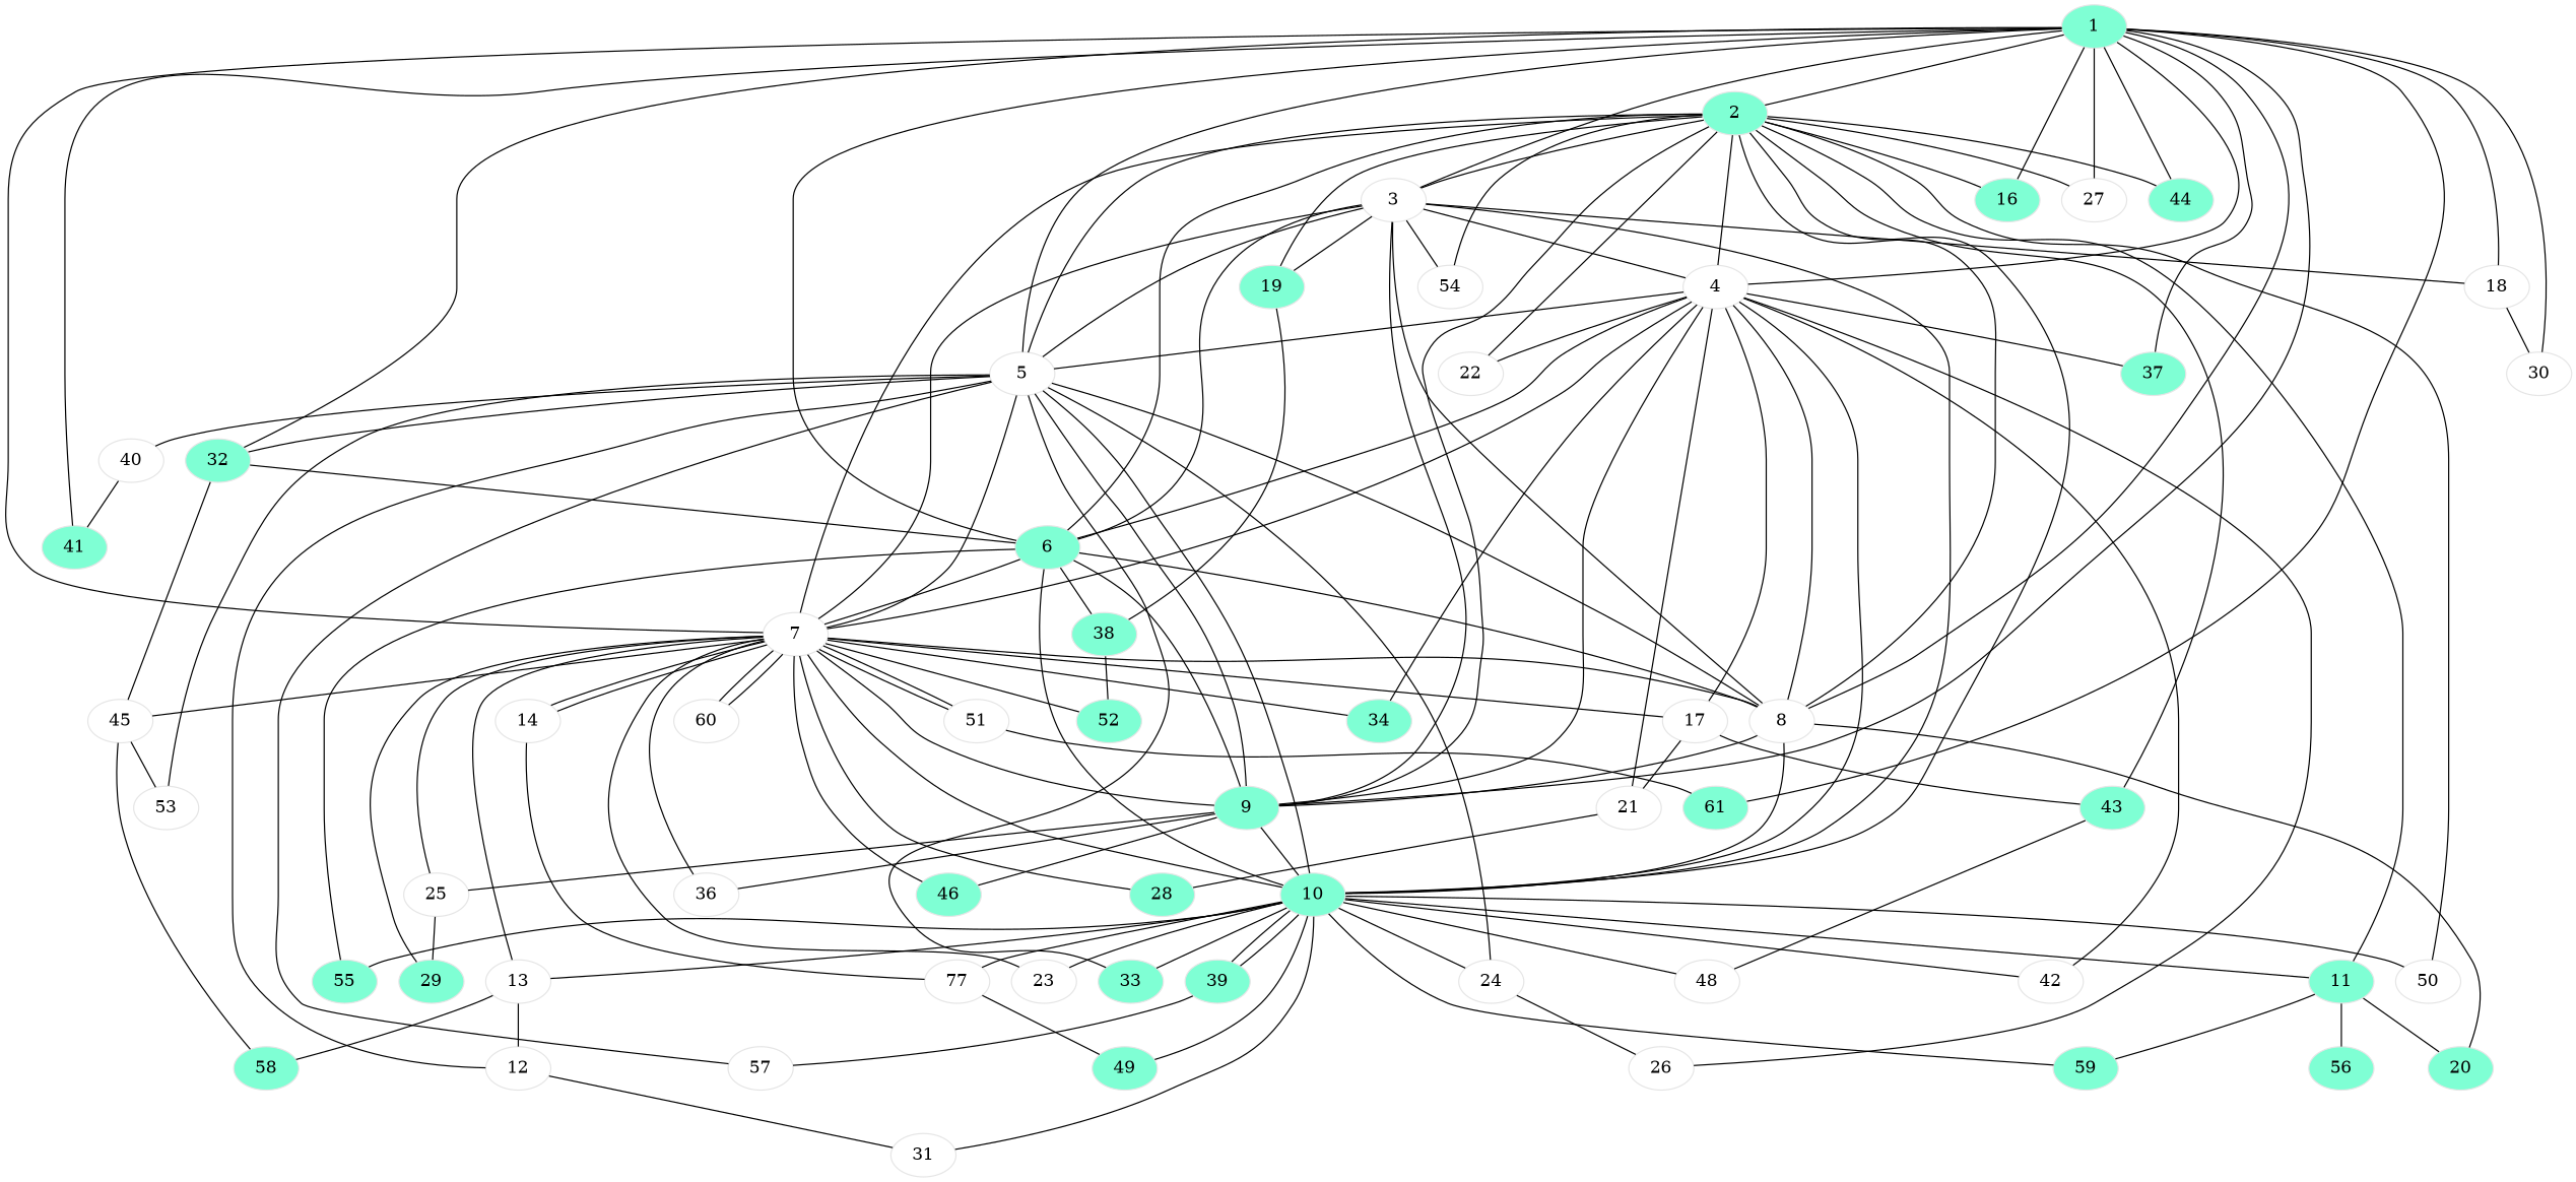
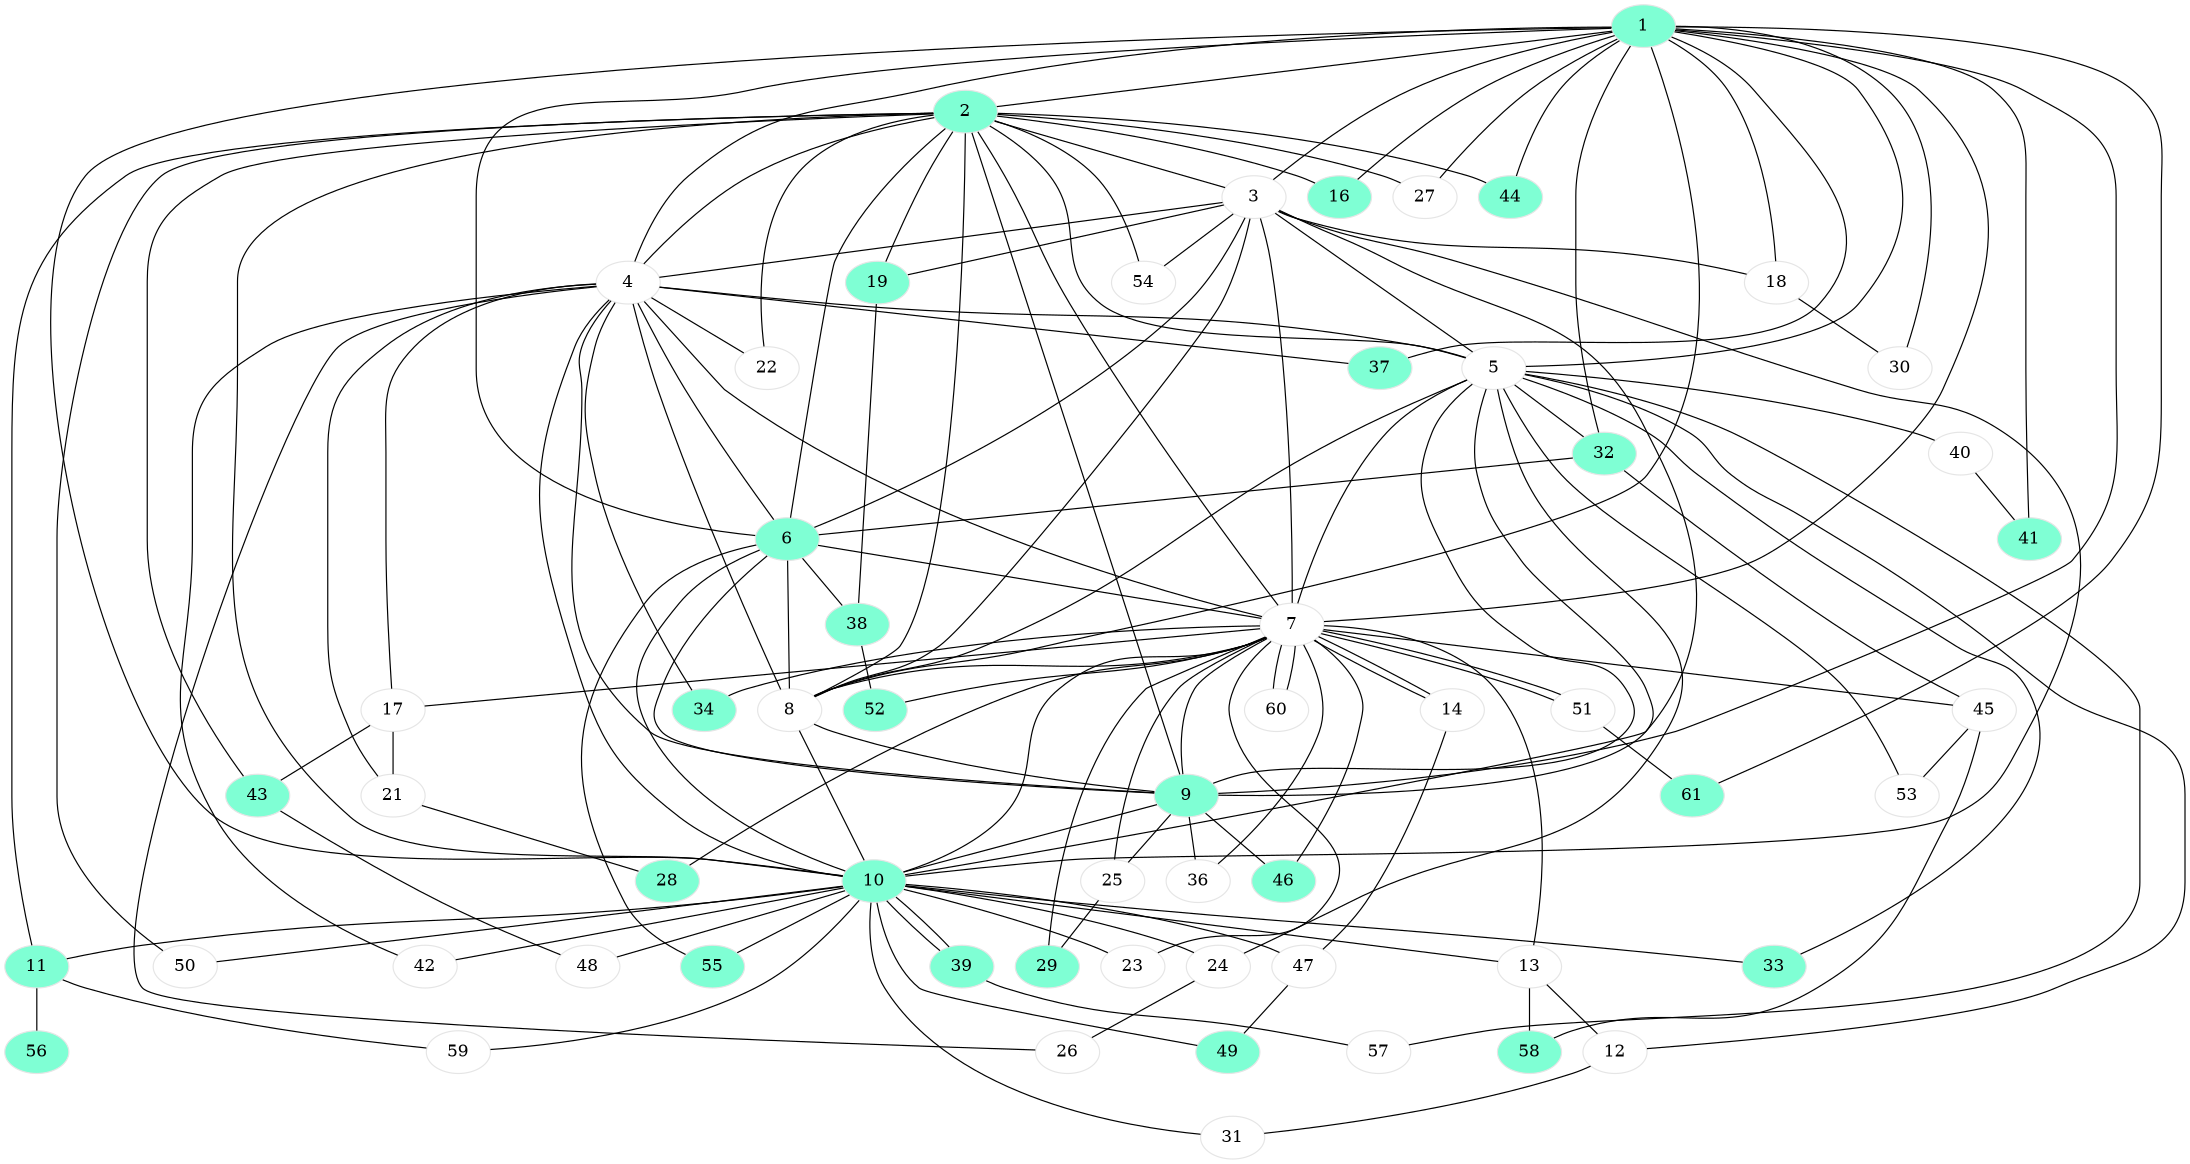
  graph {
    node [color=gray90 fillcolor=white style=filled]
    1 [fillcolor=aquamarine]
    2 [fillcolor=aquamarine]
    3
    4
    5
    6 [fillcolor=aquamarine]
    7
    8
    9 [fillcolor=aquamarine]
    10 [fillcolor=aquamarine]
    16 [fillcolor=aquamarine]
    18
    27
    30
    32 [fillcolor=aquamarine]
    37 [fillcolor=aquamarine]
    41 [fillcolor=aquamarine]
    44 [fillcolor=aquamarine]
    61 [fillcolor=aquamarine]
    11 [fillcolor=aquamarine]
    19 [fillcolor=aquamarine]
    22
    43 [fillcolor=aquamarine]
    50
    54
    17
    21
    26
    34 [fillcolor=aquamarine]
    42
    12
    24
    33 [fillcolor=aquamarine]
    40
    53
    57
    38 [fillcolor=aquamarine]
    55 [fillcolor=aquamarine]
    13
    14
    23
    25
    28 [fillcolor=aquamarine]
    29 [fillcolor=aquamarine]
    36
    45
    46 [fillcolor=aquamarine]
    51
    52 [fillcolor=aquamarine]
    60
-   20 [fillcolor=aquamarine]
    31
    39 [fillcolor=aquamarine]
-   47 [label=77]
+   47
    48
    49 [fillcolor=aquamarine]
-   59 [fillcolor=aquamarine]
+   59
    56 [fillcolor=aquamarine]
    58 [fillcolor=aquamarine]
    1 -- 2
    1 -- 3
    1 -- 4
    1 -- 5
    1 -- 6
    1 -- 7
    1 -- 8
    1 -- 9
+   1 -- 10
    1 -- 16
    1 -- 18
    1 -- 27
    1 -- 30
    1 -- 32
    1 -- 37
    1 -- 41
    1 -- 44
    1 -- 61
    2 -- 3
    2 -- 4
    2 -- 5
    2 -- 6
    2 -- 7
    2 -- 8
    2 -- 9
    2 -- 10
    2 -- 16
    2 -- 27
    2 -- 44
    2 -- 11
    2 -- 19
    2 -- 22
    2 -- 43
    2 -- 50
    2 -- 54
    3 -- 4
    3 -- 5
    3 -- 6
    3 -- 7
    3 -- 8
    3 -- 9
    3 -- 10
    3 -- 18
    3 -- 19
    3 -- 54
    4 -- 5
    4 -- 6
    4 -- 7
    4 -- 8
    4 -- 9
    4 -- 10
    4 -- 37
    4 -- 22
    4 -- 17
    4 -- 21
    4 -- 26
    4 -- 34
    4 -- 42
    5 -- 7
    5 -- 8
    5 -- 9
    5 -- 10
    5 -- 32
    5 -- 12
    5 -- 24
    5 -- 33
    5 -- 40
    5 -- 53
    5 -- 57
    6 -- 7
    6 -- 8
    6 -- 9
    6 -- 10
    6 -- 38
    6 -- 55
    7 -- 8
    7 -- 9
    7 -- 10
    7 -- 17
    7 -- 34
    7 -- 13
    7 -- 14
    7 -- 14
    7 -- 23
    7 -- 25
    7 -- 28
    7 -- 29
    7 -- 36
    7 -- 45
    7 -- 46
    7 -- 51
    7 -- 51
    7 -- 52
    7 -- 60
    7 -- 60
    8 -- 9
    8 -- 10
-   8 -- 20
    9 -- 10
    9 -- 25
    9 -- 36
    9 -- 46
    10 -- 11
    10 -- 50
    10 -- 42
    10 -- 24
    10 -- 33
    10 -- 55
    10 -- 13
    10 -- 23
    10 -- 31
    10 -- 39
    10 -- 39
    10 -- 47
    10 -- 48
    10 -- 49
    10 -- 59
    18 -- 30
    32 -- 6
    32 -- 45
-   11 -- 20
    11 -- 59
    11 -- 56
    19 -- 38
    43 -- 48
    17 -- 43
    17 -- 21
    21 -- 28
    12 -- 31
    24 -- 26
    40 -- 41
    38 -- 52
    13 -- 12
    13 -- 58
    14 -- 47
    25 -- 29
    45 -- 53
    45 -- 58
    51 -- 61
    39 -- 57
    47 -- 49
  }
